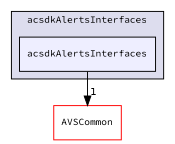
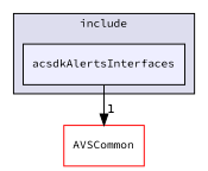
  digraph {
    compound=true
    fontname="Source Code Pro"
    node [fontname="Source Code Pro" fontsize=10 shape=box style=filled]
    n1 [fillcolor="#eeeeff" label=acsdkAlertsInterfaces pencolor=black]
    n2 [color=red fillcolor=white label=AVSCommon]
    subgraph cluster_1 {
      bgcolor="#ddddee"
      fontsize=10
-     label=acsdkAlertsInterfaces
+     label=include
      pencolor=black
      n1
    }
    n1 -> n2 [headlabel=1 labeldistance=1.5 labelfontname=Helvetica labelfontsize=10 fontname="Source Code Pro"]
  }
